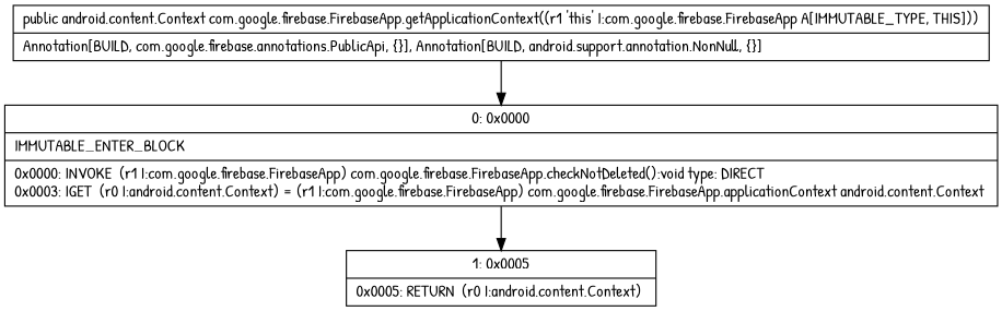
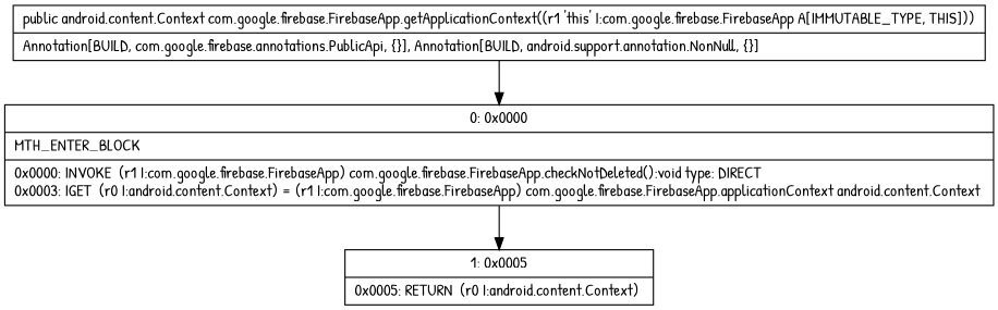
  digraph {
    fontname="Patrick Hand"
    node [shape=record fontname="Patrick Hand"]
    edge [fontname="Patrick Hand"]
-   n1 [label="{0\:\ 0x0000|IMMUTABLE_ENTER_BLOCK\l|0x0000: INVOKE  (r1 I:com.google.firebase.FirebaseApp) com.google.firebase.FirebaseApp.checkNotDeleted():void type: DIRECT \l0x0003: IGET  (r0 I:android.content.Context) = (r1 I:com.google.firebase.FirebaseApp) com.google.firebase.FirebaseApp.applicationContext android.content.Context \l}"]
+   n1 [label="{0\:\ 0x0000|MTH_ENTER_BLOCK\l|0x0000: INVOKE  (r1 I:com.google.firebase.FirebaseApp) com.google.firebase.FirebaseApp.checkNotDeleted():void type: DIRECT \l0x0003: IGET  (r0 I:android.content.Context) = (r1 I:com.google.firebase.FirebaseApp) com.google.firebase.FirebaseApp.applicationContext android.content.Context \l}"]
    n2 [label="{1\:\ 0x0005|0x0005: RETURN  (r0 I:android.content.Context) \l}"]
    n3 [label="{public android.content.Context com.google.firebase.FirebaseApp.getApplicationContext((r1 'this' I:com.google.firebase.FirebaseApp A[IMMUTABLE_TYPE, THIS]))  | Annotation[BUILD, com.google.firebase.annotations.PublicApi, \{\}], Annotation[BUILD, android.support.annotation.NonNull, \{\}]\l}"]
    n1 -> n2
    n3 -> n1
  }
